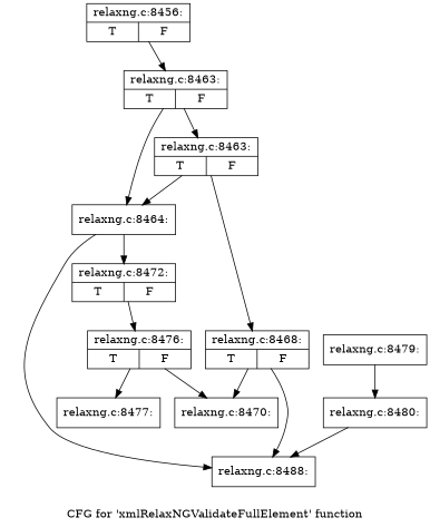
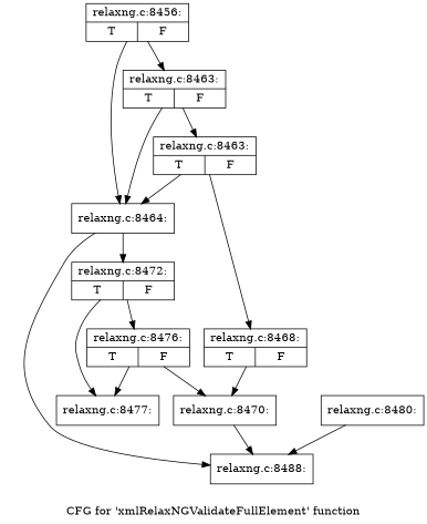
  digraph {
    label="CFG for 'xmlRelaxNGValidateFullElement' function"
    node [shape=record]
    n1 [label="{relaxng.c:8456:|{<s0>T|<s1>F}}"]
    n2 [label="{relaxng.c:8464:}"]
    n3 [label="{relaxng.c:8463:|{<s0>T|<s1>F}}"]
    n4 [label="{relaxng.c:8488:}"]
    n5 [label="{relaxng.c:8472:|{<s0>T|<s1>F}}"]
    n6 [label="{relaxng.c:8463:|{<s0>T|<s1>F}}"]
    n7 [label="{relaxng.c:8468:|{<s0>T|<s1>F}}"]
    n8 [label="{relaxng.c:8470:}"]
    n9 [label="{relaxng.c:8477:}"]
    n10 [label="{relaxng.c:8476:|{<s0>T|<s1>F}}"]
    n11 [label="{relaxng.c:8480:}"]
-   n12 [label="{relaxng.c:8479:}"]
+   n1 -> n2
    n1 -> n3
    n2 -> n4
    n2 -> n5
    n3 -> n2
    n3 -> n6
+   n5 -> n9
    n5 -> n10
    n6 -> n2
    n6 -> n7
    n7 -> n8
-   n7 -> n4
+   n8 -> n4
    n10 -> n8
    n10 -> n9
    n11 -> n4
-   n12 -> n11
  }
